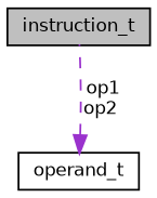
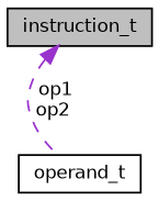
  digraph {
    node [color=black fontname=Helvetica fontsize=10 shape=record style=filled]
    n1 [fillcolor=grey75 fontcolor=black height=0.2 label=instruction_t width=0.4]
    n2 [fillcolor=white height=0.2 label=operand_t width=0.4]
-   n2 -> n1 [color=darkorchid3 dir=back fontname=Helvetica fontsize=10 label=" op1\nop2" labelfontname=Helvetica labelfontsize=10 style=dashed]
+   n1 -> n2 [color=darkorchid3 dir=back fontname=Helvetica fontsize=10 label=" op1\nop2" labelfontname=Helvetica labelfontsize=10 style=dashed]
  }
